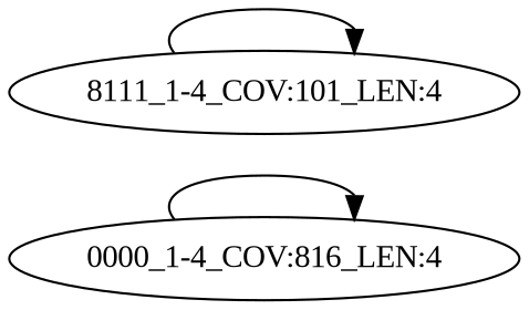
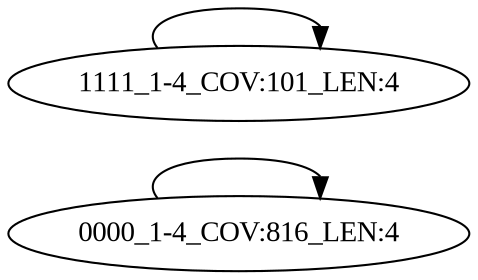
  digraph {
    rankdir=LR
    fontname="Liberation Serif"
    node [fontname="Liberation Serif"]
    edge [fontname="Liberation Serif"]
    "0000_1-4_COV:816_LEN:4"
-   "1111_1-4_COV:101_LEN:4" [label="8111_1-4_COV:101_LEN:4"]
+   "1111_1-4_COV:101_LEN:4"
    "0000_1-4_COV:816_LEN:4" -> "0000_1-4_COV:816_LEN:4"
    "1111_1-4_COV:101_LEN:4" -> "1111_1-4_COV:101_LEN:4"
  }
